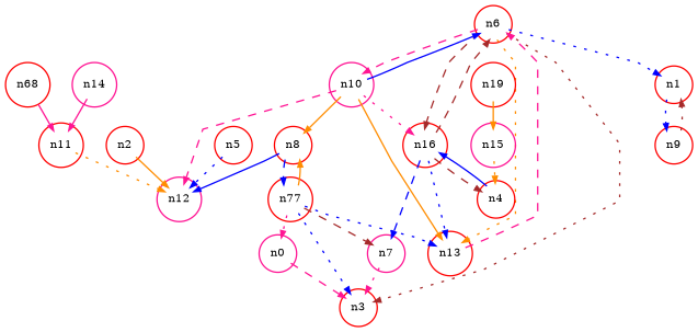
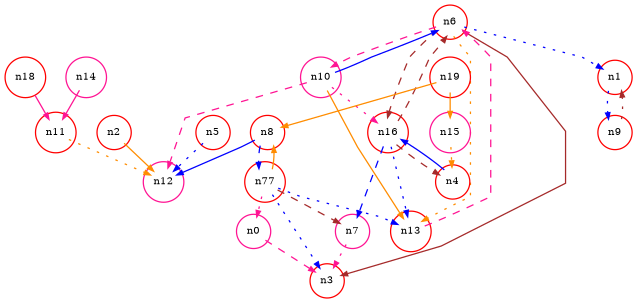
  digraph {
    fontsize=8
    nodesep=0.22
    nodesize=0.16
    ranksep=0.22
    splines=polyline
    node [color=red fixedsize=shape fontsize=8 shape=circle]
    edge [arrowsize=0.5 color=blue style=dotted]
    n0 [color=deeppink width=0.32]
    n3 [width=0.32]
    n9 [width=0.32]
    n1 [width=0.32]
    n2 [width=0.32]
    n12 [color=deeppink width=0.32]
    n5 [width=0.32]
    n6 [width=0.32]
    n10 [color=deeppink width=0.32]
    n13 [width=0.32]
    n16 [width=0.32]
    n8 [width=0.32]
    n4 [width=0.32]
    n7 [color=deeppink width=0.32]
    n17 [label=n77 width=0.32]
    n11 [width=0.32]
    n14 [color=deeppink width=0.32]
    n15 [color=deeppink width=0.32]
-   n18 [width=0.32 label=n68]
+   n18 [width=0.32]
    n19 [width=0.32]
    n0 -> n3 [color=deeppink style=dashed]
    n9 -> n1 [color=brown]
    n1 -> n9
    n2 -> n12 [color=darkorange style=solid]
    n5 -> n12
-   n6 -> n3 [color=brown]
+   n6 -> n3 [color=brown style=solid]
    n6 -> n1
    n6 -> n10 [color=deeppink style=dashed]
    n6 -> n13 [color=darkorange]
    n6 -> n16 [color=brown style=dashed]
    n10 -> n12 [color=deeppink style=dashed]
    n10 -> n6 [style=solid]
    n10 -> n13 [color=darkorange style=solid]
    n10 -> n16 [color=deeppink]
-   n10 -> n8 [color=darkorange style=solid]
+   n19 -> n8 [color=darkorange style=solid]
    n13 -> n6 [color=deeppink style=dashed]
    n16 -> n6 [color=brown style=dashed]
    n16 -> n13
    n16 -> n4 [color=brown style=dashed]
    n16 -> n7 [style=dashed]
    n8 -> n12 [style=solid]
    n8 -> n17 [style=dashed]
    n4 -> n16 [style=solid]
    n7 -> n3 [color=deeppink]
    n17 -> n0 [color=deeppink]
    n17 -> n3
    n17 -> n13
    n17 -> n8 [color=darkorange style=solid]
    n17 -> n7 [color=brown style=dashed]
    n11 -> n12 [color=darkorange]
    n14 -> n11 [color=deeppink style=solid]
    n15 -> n4 [color=darkorange]
    n18 -> n11 [color=deeppink style=solid]
    n19 -> n15 [color=darkorange style=solid]
  }
